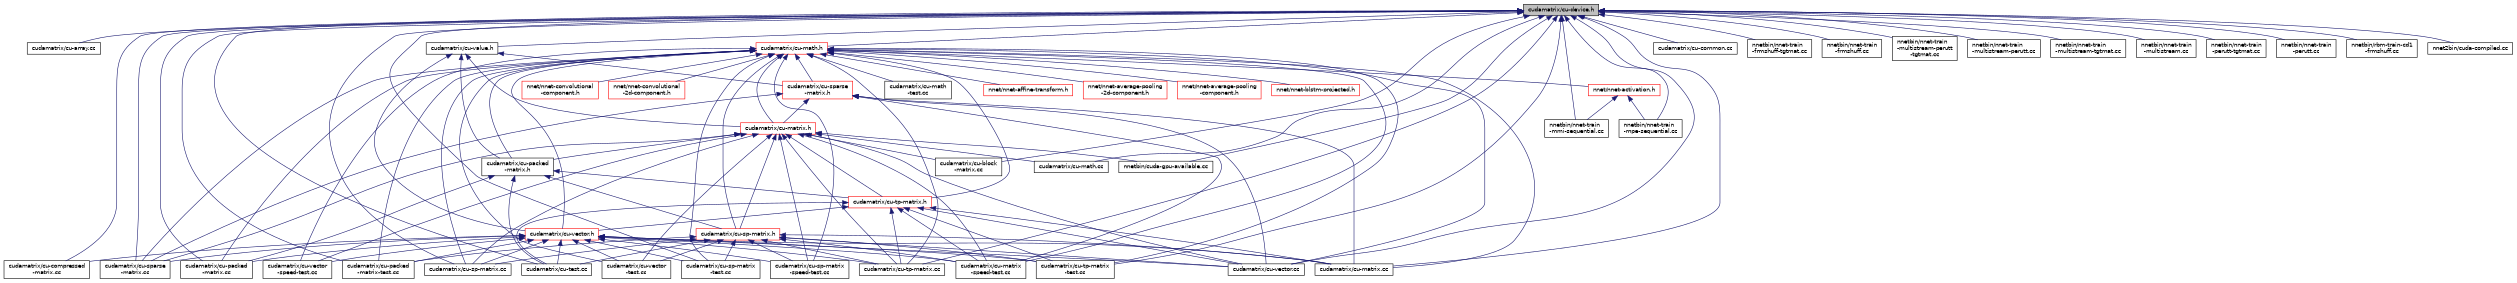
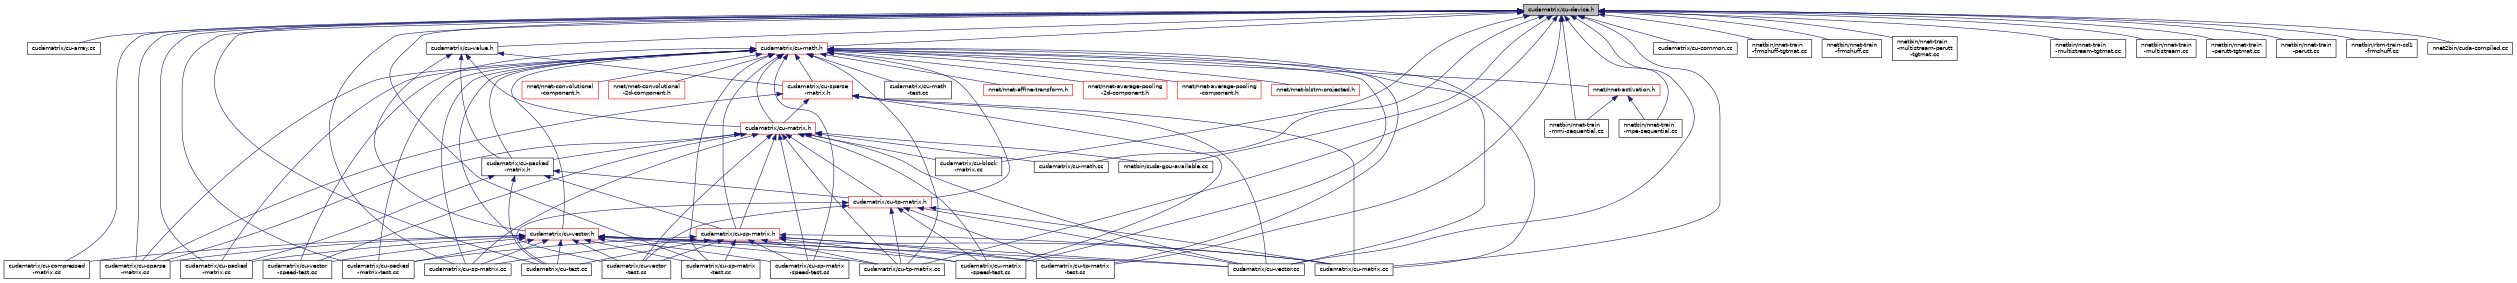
  digraph {
    node [color=black fillcolor=white fontname=Helvetica fontsize=10 shape=record style=filled]
    edge [color=midnightblue dir=back fontname=Helvetica fontsize=10 labelfontname=Helvetica labelfontsize=10 style=solid]
    n1 [fillcolor=grey75 fontcolor=black height=0.2 label="cudamatrix/cu-device.h" width=0.4]
    n2 [height=0.2 label="cudamatrix/cu-array.cc" width=0.4]
    n3 [height=0.2 label="cudamatrix/cu-value.h" width=0.4]
    n4 [height=0.2 label="cudamatrix/cu-compressed\l-matrix.cc" width=0.4]
    n5 [height=0.2 label="cudamatrix/cu-matrix.cc" width=0.4]
    n6 [height=0.2 label="cudamatrix/cu-packed\l-matrix-test.cc" width=0.4]
    n7 [height=0.2 label="cudamatrix/cu-packed\l-matrix.cc" width=0.4]
    n8 [height=0.2 label="cudamatrix/cu-sp-matrix\l-test.cc" width=0.4]
    n9 [height=0.2 label="cudamatrix/cu-sp-matrix.cc" width=0.4]
    n10 [height=0.2 label="cudamatrix/cu-sparse\l-matrix.cc" width=0.4]
    n11 [height=0.2 label="cudamatrix/cu-test.cc" width=0.4]
    n12 [height=0.2 label="cudamatrix/cu-tp-matrix\l-test.cc" width=0.4]
    n13 [height=0.2 label="cudamatrix/cu-tp-matrix.cc" width=0.4]
    n14 [height=0.2 label="cudamatrix/cu-vector.cc" width=0.4]
    n15 [height=0.2 label="cudamatrix/cu-block\l-matrix.cc" width=0.4]
    n16 [height=0.2 label="cudamatrix/cu-math.cc" width=0.4]
    n17 [height=0.2 label="nnetbin/cuda-gpu-available.cc" width=0.4]
    n18 [color=red height=0.2 label="cudamatrix/cu-math.h" width=0.4]
    n19 [height=0.2 label="nnetbin/nnet-train\l-mmi-sequential.cc" width=0.4]
    n20 [height=0.2 label="nnetbin/nnet-train\l-mpe-sequential.cc" width=0.4]
    n21 [height=0.2 label="cudamatrix/cu-common.cc" width=0.4]
    n22 [height=0.2 label="nnetbin/nnet-train\l-frmshuff-tgtmat.cc" width=0.4]
    n23 [height=0.2 label="nnetbin/nnet-train\l-frmshuff.cc" width=0.4]
    n24 [height=0.2 label="nnetbin/nnet-train\l-multistream-perutt\l-tgtmat.cc" width=0.4]
-   n25 [height=0.2 label="nnetbin/nnet-train\l-multistream-perutt.cc" width=0.4]
    n26 [height=0.2 label="nnetbin/nnet-train\l-multistream-tgtmat.cc" width=0.4]
    n27 [height=0.2 label="nnetbin/nnet-train\l-multistream.cc" width=0.4]
    n28 [height=0.2 label="nnetbin/nnet-train\l-perutt-tgtmat.cc" width=0.4]
    n29 [height=0.2 label="nnetbin/nnet-train\l-perutt.cc" width=0.4]
    n30 [height=0.2 label="nnetbin/rbm-train-cd1\l-frmshuff.cc" width=0.4]
    n31 [height=0.2 label="nnet2bin/cuda-compiled.cc" width=0.4]
    n32 [color=red height=0.2 label="cudamatrix/cu-vector.h" width=0.4]
    n33 [color=red height=0.2 label="cudamatrix/cu-matrix.h" width=0.4]
    n34 [height=0.2 label="cudamatrix/cu-packed\l-matrix.h" width=0.4]
    n35 [color=red height=0.2 label="cudamatrix/cu-sparse\l-matrix.h" width=0.4]
    n36 [height=0.2 label="cudamatrix/cu-matrix\l-speed-test.cc" width=0.4]
    n37 [height=0.2 label="cudamatrix/cu-sp-matrix\l-speed-test.cc" width=0.4]
    n38 [height=0.2 label="cudamatrix/cu-vector\l-speed-test.cc" width=0.4]
    n39 [height=0.2 label="cudamatrix/cu-vector\l-test.cc" width=0.4]
    n40 [color=red height=0.2 label="cudamatrix/cu-sp-matrix.h" width=0.4]
    n41 [color=red height=0.2 label="cudamatrix/cu-tp-matrix.h" width=0.4]
    n42 [height=0.2 label="cudamatrix/cu-math\l-test.cc" width=0.4]
    n43 [color=red height=0.2 label="nnet/nnet-activation.h" width=0.4]
    n44 [color=red height=0.2 label="nnet/nnet-affine-transform.h" width=0.4]
    n45 [color=red height=0.2 label="nnet/nnet-average-pooling\l-2d-component.h" width=0.4]
    n46 [color=red height=0.2 label="nnet/nnet-average-pooling\l-component.h" width=0.4]
    n47 [color=red height=0.2 label="nnet/nnet-blstm-projected.h" width=0.4]
    n48 [color=red height=0.2 label="nnet/nnet-convolutional\l-component.h" width=0.4]
    n49 [color=red height=0.2 label="nnet/nnet-convolutional\l-2d-component.h" width=0.4]
    n1 -> n2
    n1 -> n3
    n1 -> n4
    n1 -> n5
    n1 -> n6
    n1 -> n7
    n1 -> n8
    n1 -> n9
    n1 -> n10
    n1 -> n11
    n1 -> n12
    n1 -> n13
    n1 -> n14
    n1 -> n15
    n1 -> n16
    n1 -> n17
    n1 -> n18
    n1 -> n19
    n1 -> n20
    n1 -> n21
    n1 -> n22
    n1 -> n23
    n1 -> n24
-   n1 -> n25
    n1 -> n26
    n1 -> n27
    n1 -> n28
    n1 -> n29
    n1 -> n30
    n1 -> n31
    n3 -> n32
    n3 -> n33
    n3 -> n34
    n3 -> n35
    n18 -> n5
    n18 -> n6
    n18 -> n7
    n18 -> n8
    n18 -> n9
    n18 -> n10
    n18 -> n12
    n18 -> n13
    n18 -> n14
    n18 -> n32
    n18 -> n33
    n18 -> n34
    n18 -> n35
    n18 -> n36
    n18 -> n37
    n18 -> n38
    n18 -> n39
    n18 -> n40
    n18 -> n41
    n18 -> n42
    n18 -> n43
    n18 -> n44
    n18 -> n45
    n18 -> n46
    n18 -> n47
    n18 -> n48
    n18 -> n49
    n32 -> n4
    n32 -> n5
    n32 -> n6
    n32 -> n7
    n32 -> n8
    n32 -> n9
    n32 -> n10
    n32 -> n11
    n32 -> n12
    n32 -> n13
    n32 -> n14
    n32 -> n36
    n32 -> n37
    n32 -> n38
    n32 -> n39
    n33 -> n9
    n33 -> n10
    n33 -> n13
    n33 -> n14
    n33 -> n15
    n33 -> n16
    n33 -> n17
    n33 -> n34
    n33 -> n36
    n33 -> n37
    n33 -> n38
    n33 -> n39
    n33 -> n40
    n33 -> n41
    n34 -> n7
    n34 -> n11
    n34 -> n40
    n34 -> n41
    n35 -> n5
    n35 -> n10
    n35 -> n14
    n35 -> n33
    n35 -> n36
    n40 -> n5
    n40 -> n6
    n40 -> n8
    n40 -> n9
    n40 -> n11
    n40 -> n12
    n40 -> n13
    n40 -> n14
    n40 -> n36
    n40 -> n37
    n40 -> n39
    n41 -> n5
    n41 -> n11
    n41 -> n12
    n41 -> n13
    n41 -> n14
    n41 -> n36
-   n41 -> n32
+   n41 -> n39
    n43 -> n19
    n43 -> n20
  }
